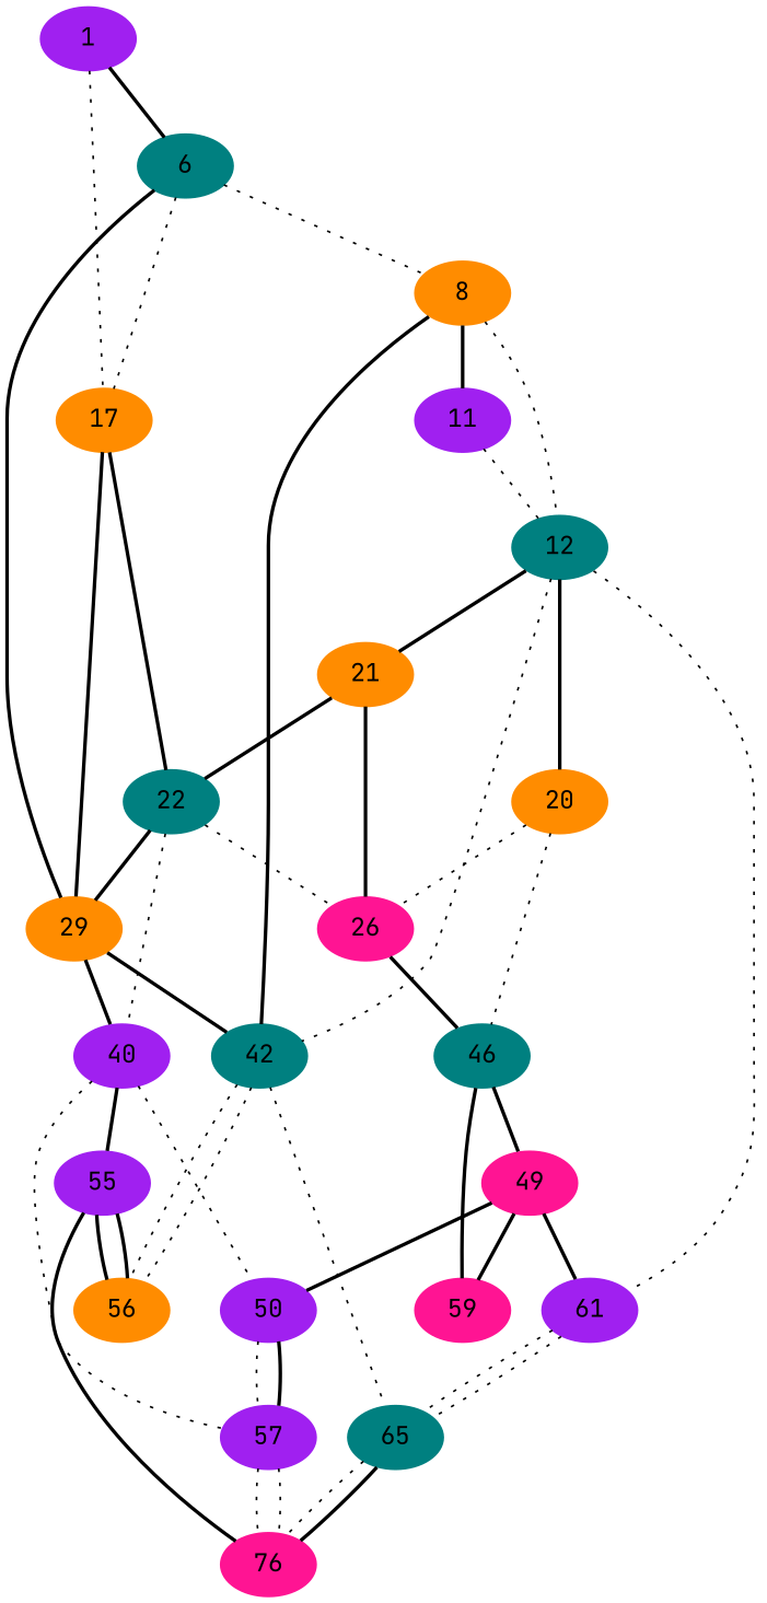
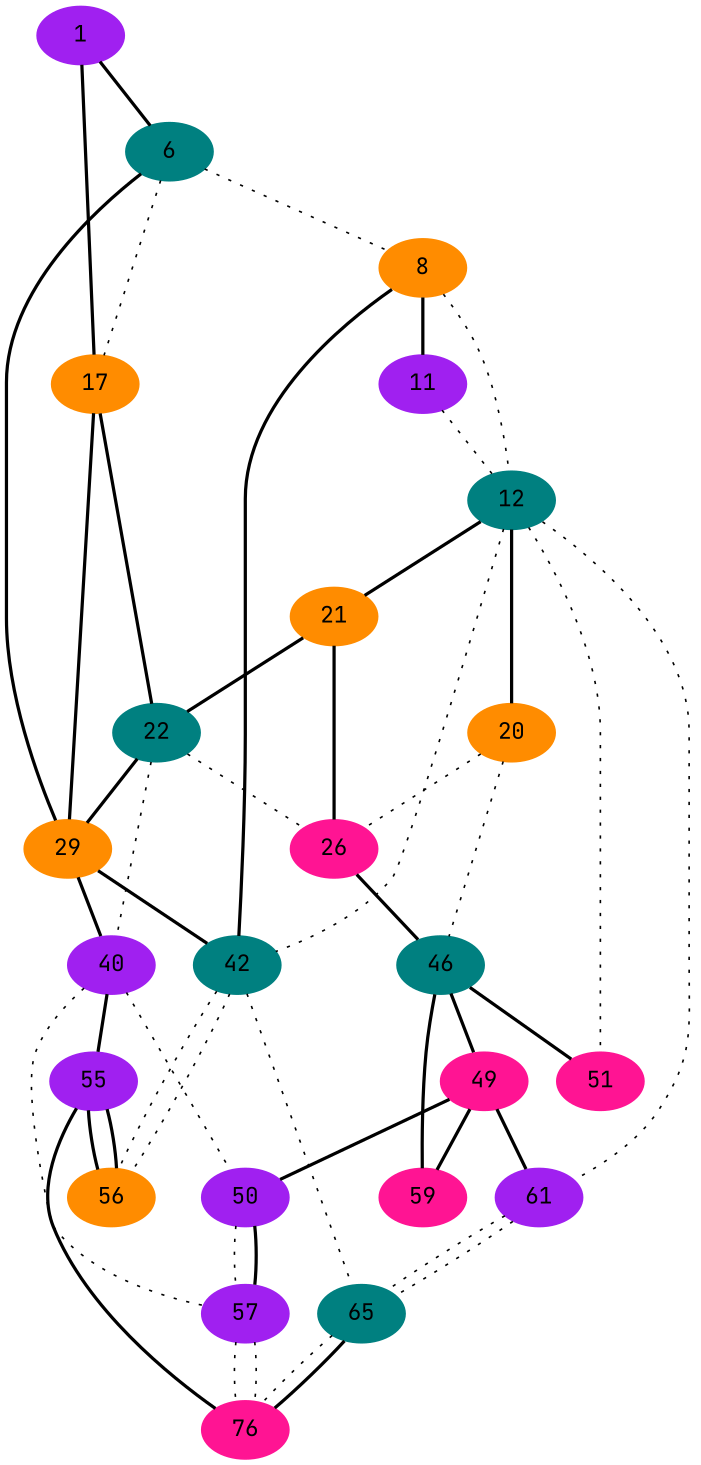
  graph {
    fontname="JetBrains Mono"
    node [color=purple fontname="JetBrains Mono" style=filled]
    edge [fontname="JetBrains Mono" style=bold]
    1 [super="+5+2"]
    6 [color=teal super="+7"]
    17 [color=darkorange super="+18+24"]
    8 [color=darkorange super="+10+9"]
    29 [color=darkorange super="+30"]
    22 [color=teal super="+23+35"]
    11 [super="+15"]
    12 [color=teal super="+13+16"]
    42 [color=teal super="+43"]
    40 [super="+41+44"]
    20 [color=darkorange super="+25"]
    21 [color=darkorange]
+   51 [color=deeppink super="+52"]
    61
    56 [color=darkorange]
    65 [color=teal]
    26 [color=deeppink super="+27+45"]
    46 [color=teal super="+53+47"]
    49 [color=deeppink super="+62"]
    59 [color=deeppink]
    50
    55 [super="+58"]
    57
    n24 [color=deeppink label=76]
    1 -- 6
-   1 -- 17 [style=dotted weight=2]
+   1 -- 17 [weight=2]
    6 -- 17 [style=dotted]
    6 -- 8 [style=dotted]
    6 -- 29 [weight=2]
    17 -- 29 [weight=2]
    17 -- 22
    8 -- 11
    8 -- 12 [style=dotted weight=2]
    8 -- 42
    29 -- 42
    29 -- 40
    22 -- 29
    22 -- 40 [style=dotted weight=2]
    22 -- 26 [style=dotted]
    11 -- 12 [style=dotted]
    12 -- 42 [style=dotted]
    12 -- 20 [weight=2]
    12 -- 21
+   12 -- 51 [style=dotted weight=3]
    12 -- 61 [style=dotted]
    42 -- 56 [style=dotted]
    42 -- 56 [style=dotted]
    42 -- 65 [style=dotted]
    40 -- 50 [style=dotted]
    40 -- 55
    40 -- 57 [style=dotted]
    20 -- 26 [style=dotted]
    20 -- 46 [style=dotted]
    21 -- 22
    21 -- 26
    61 -- 65 [style=dotted]
    61 -- 65 [style=dotted]
    65 -- n24 [style=dotted]
    65 -- n24
    26 -- 46
+   46 -- 51
    46 -- 49
    46 -- 59 [weight=2]
    49 -- 61
    49 -- 59
    49 -- 50
    50 -- 57 [style=dotted]
    50 -- 57
    55 -- 56
    55 -- 56
    55 -- n24
    57 -- n24 [style=dotted]
    57 -- n24 [style=dotted]
  }
